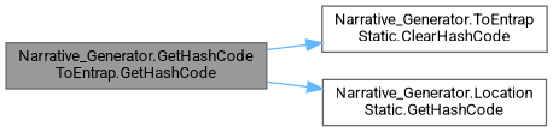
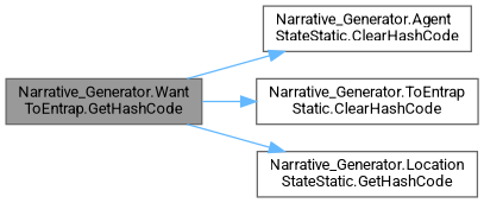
  digraph {
    fontname=Roboto
    rankdir=LR
    node [color=grey40 fillcolor=white fontname=Roboto fontsize=10 shape=box style=filled]
    edge [color=steelblue1 fontname=Roboto fontsize=10 labelfontname=Helvetica labelfontsize=10 style=solid]
-   n1 [color=gray40 fillcolor=grey60 fontcolor=black height=0.2 label="Narrative_Generator.GetHashCode\lToEntrap.GetHashCode" width=0.4]
+   n1 [color=gray40 fillcolor=grey60 fontcolor=black height=0.2 label="Narrative_Generator.Want\lToEntrap.GetHashCode" width=0.4]
+   n2 [height=0.2 label="Narrative_Generator.Agent\lStateStatic.ClearHashCode" width=0.4]
    n3 [height=0.2 label="Narrative_Generator.ToEntrap\lStatic.ClearHashCode" width=0.4]
-   n4 [height=0.2 label="Narrative_Generator.Location\lStatic.GetHashCode" width=0.4]
+   n4 [height=0.2 label="Narrative_Generator.Location\lStateStatic.GetHashCode" width=0.4]
+   n1 -> n2
    n1 -> n3
    n1 -> n4
  }
